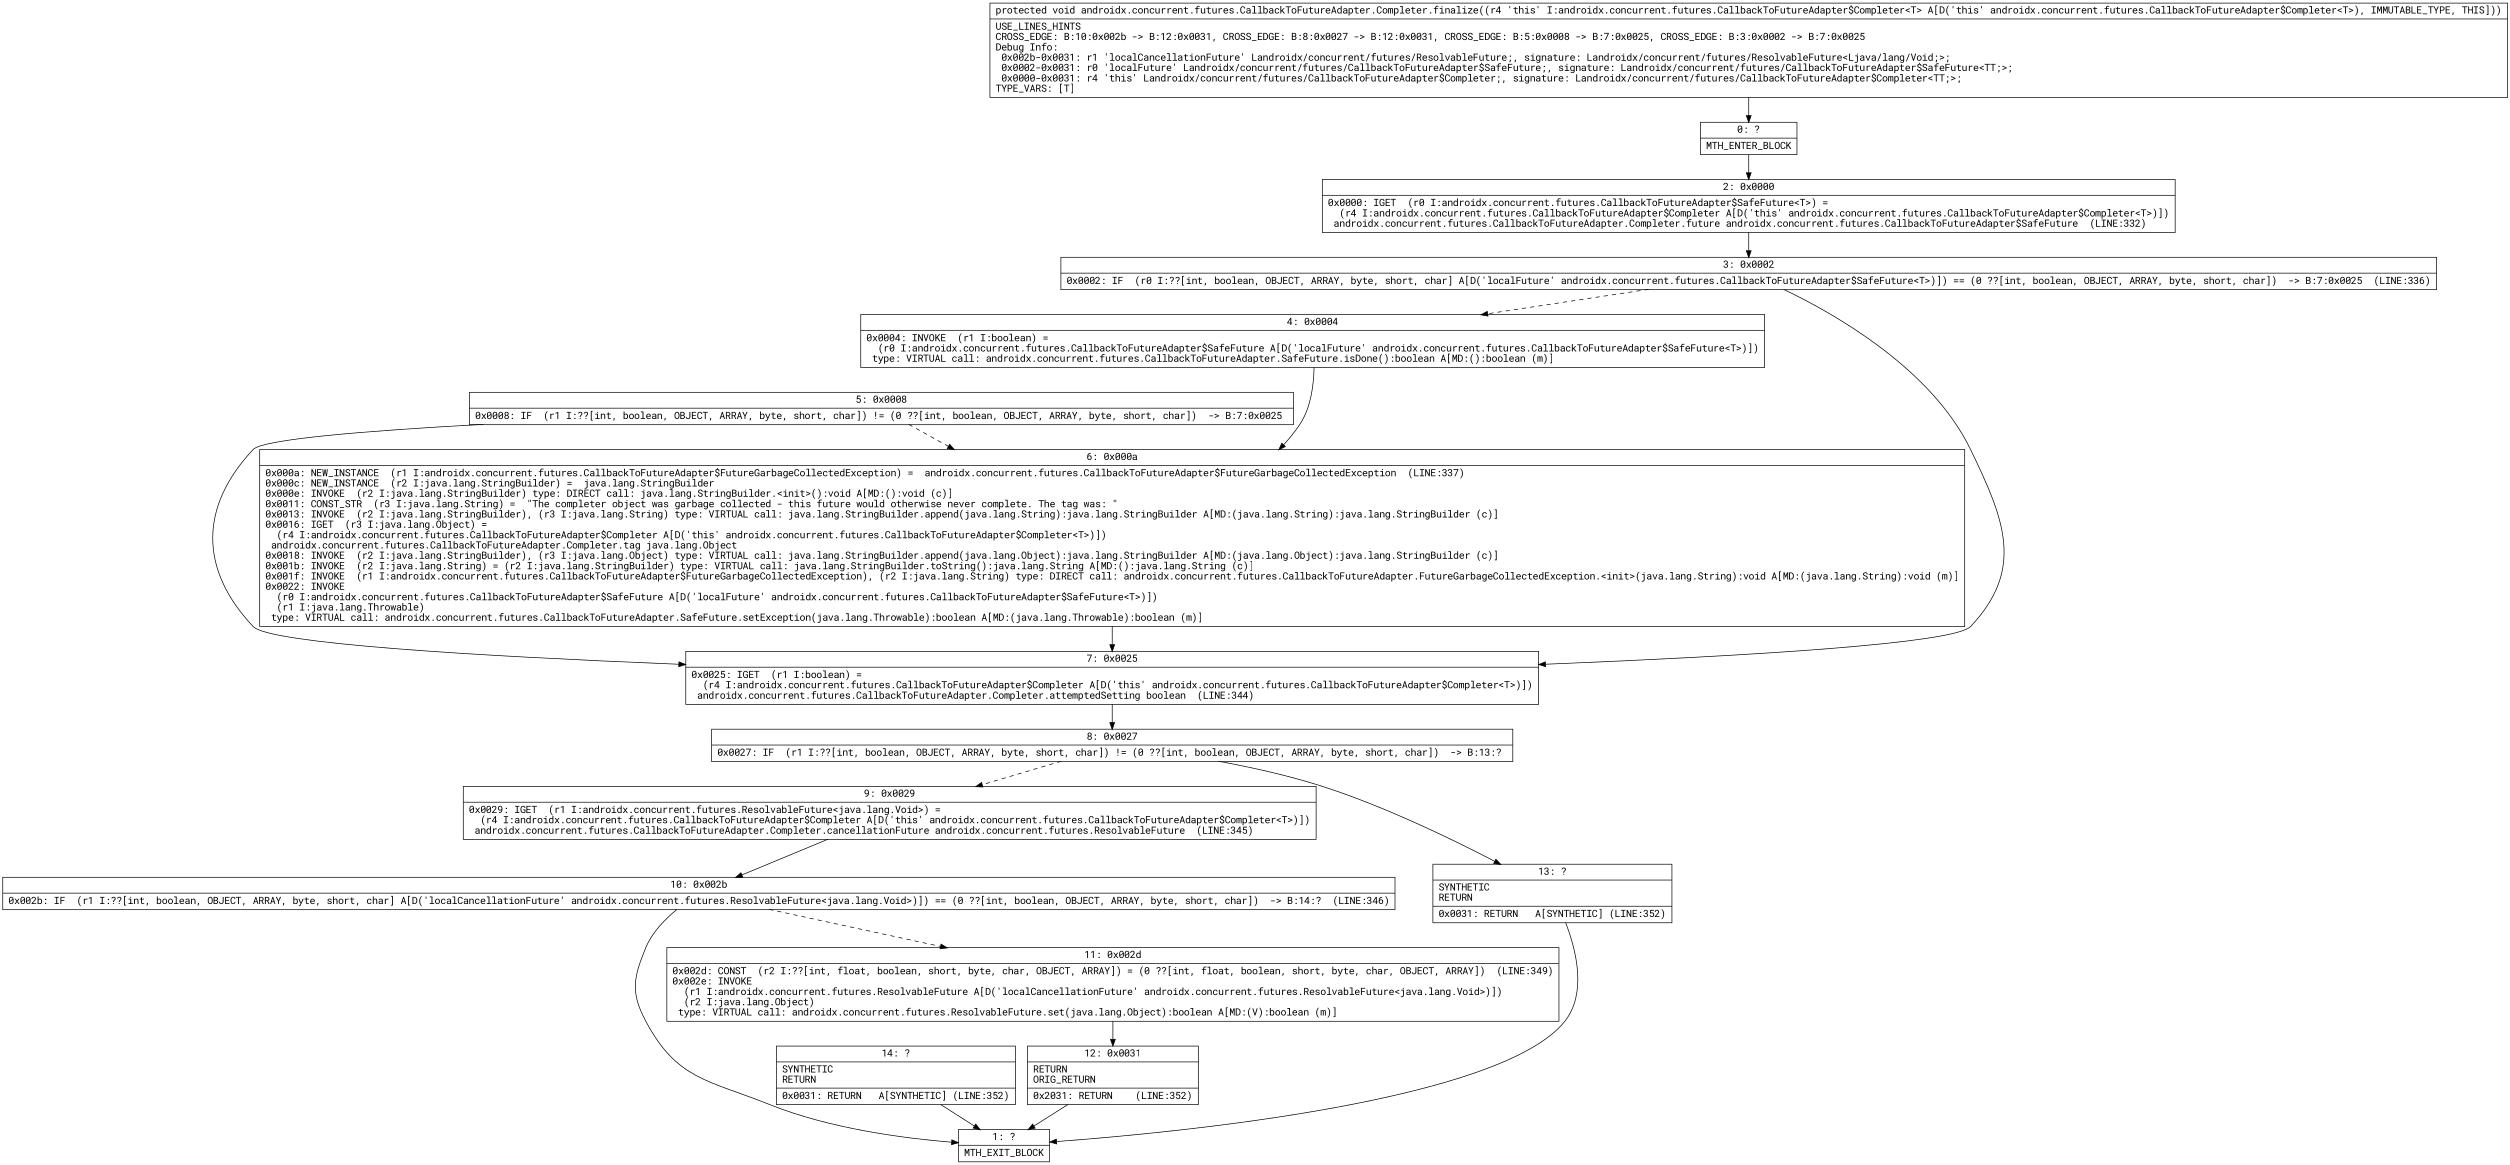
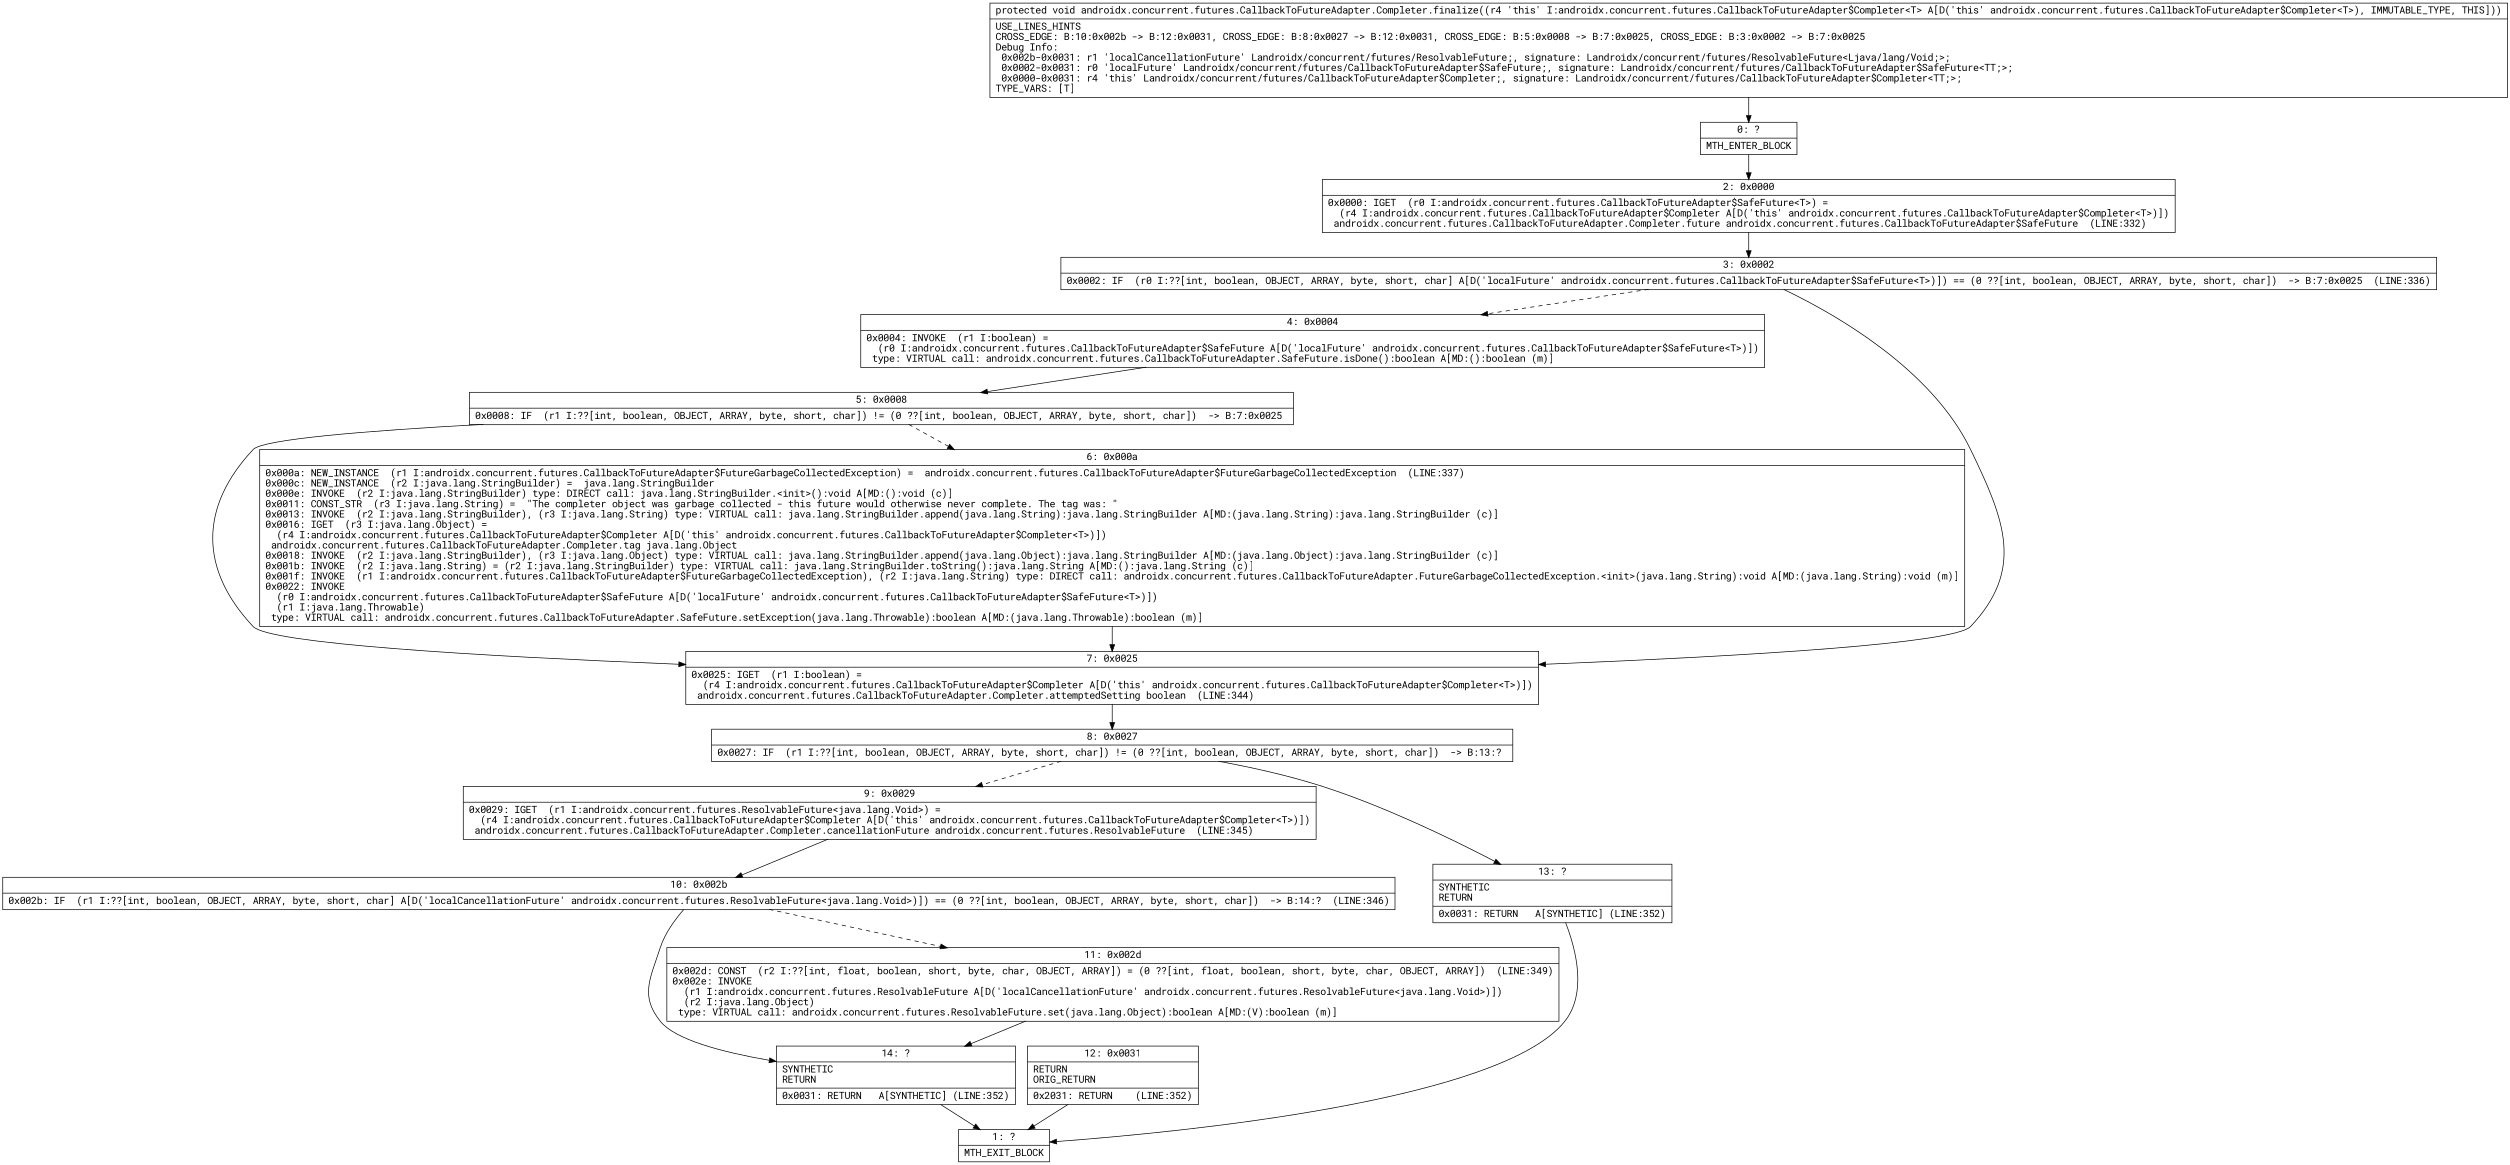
  digraph {
    fontname="Roboto Mono"
    node [fontname="Roboto Mono" shape=record]
    edge [fontname="Roboto Mono"]
    n1 [label="{0\:\ ?|MTH_ENTER_BLOCK\l}"]
    n2 [label="{2\:\ 0x0000|0x0000: IGET  (r0 I:androidx.concurrent.futures.CallbackToFutureAdapter$SafeFuture\<T\>) = \l  (r4 I:androidx.concurrent.futures.CallbackToFutureAdapter$Completer A[D('this' androidx.concurrent.futures.CallbackToFutureAdapter$Completer\<T\>)])\l androidx.concurrent.futures.CallbackToFutureAdapter.Completer.future androidx.concurrent.futures.CallbackToFutureAdapter$SafeFuture  (LINE:332)\l}"]
    n3 [label="{3\:\ 0x0002|0x0002: IF  (r0 I:??[int, boolean, OBJECT, ARRAY, byte, short, char] A[D('localFuture' androidx.concurrent.futures.CallbackToFutureAdapter$SafeFuture\<T\>)]) == (0 ??[int, boolean, OBJECT, ARRAY, byte, short, char])  \-\> B:7:0x0025  (LINE:336)\l}"]
    n4 [label="{4\:\ 0x0004|0x0004: INVOKE  (r1 I:boolean) = \l  (r0 I:androidx.concurrent.futures.CallbackToFutureAdapter$SafeFuture A[D('localFuture' androidx.concurrent.futures.CallbackToFutureAdapter$SafeFuture\<T\>)])\l type: VIRTUAL call: androidx.concurrent.futures.CallbackToFutureAdapter.SafeFuture.isDone():boolean A[MD:():boolean (m)]\l}"]
    n5 [label="{7\:\ 0x0025|0x0025: IGET  (r1 I:boolean) = \l  (r4 I:androidx.concurrent.futures.CallbackToFutureAdapter$Completer A[D('this' androidx.concurrent.futures.CallbackToFutureAdapter$Completer\<T\>)])\l androidx.concurrent.futures.CallbackToFutureAdapter.Completer.attemptedSetting boolean  (LINE:344)\l}"]
    n6 [label="{5\:\ 0x0008|0x0008: IF  (r1 I:??[int, boolean, OBJECT, ARRAY, byte, short, char]) != (0 ??[int, boolean, OBJECT, ARRAY, byte, short, char])  \-\> B:7:0x0025 \l}"]
    n7 [label="{8\:\ 0x0027|0x0027: IF  (r1 I:??[int, boolean, OBJECT, ARRAY, byte, short, char]) != (0 ??[int, boolean, OBJECT, ARRAY, byte, short, char])  \-\> B:13:? \l}"]
    n8 [label="{6\:\ 0x000a|0x000a: NEW_INSTANCE  (r1 I:androidx.concurrent.futures.CallbackToFutureAdapter$FutureGarbageCollectedException) =  androidx.concurrent.futures.CallbackToFutureAdapter$FutureGarbageCollectedException  (LINE:337)\l0x000c: NEW_INSTANCE  (r2 I:java.lang.StringBuilder) =  java.lang.StringBuilder \l0x000e: INVOKE  (r2 I:java.lang.StringBuilder) type: DIRECT call: java.lang.StringBuilder.\<init\>():void A[MD:():void (c)]\l0x0011: CONST_STR  (r3 I:java.lang.String) =  \"The completer object was garbage collected \- this future would otherwise never complete. The tag was: \" \l0x0013: INVOKE  (r2 I:java.lang.StringBuilder), (r3 I:java.lang.String) type: VIRTUAL call: java.lang.StringBuilder.append(java.lang.String):java.lang.StringBuilder A[MD:(java.lang.String):java.lang.StringBuilder (c)]\l0x0016: IGET  (r3 I:java.lang.Object) = \l  (r4 I:androidx.concurrent.futures.CallbackToFutureAdapter$Completer A[D('this' androidx.concurrent.futures.CallbackToFutureAdapter$Completer\<T\>)])\l androidx.concurrent.futures.CallbackToFutureAdapter.Completer.tag java.lang.Object \l0x0018: INVOKE  (r2 I:java.lang.StringBuilder), (r3 I:java.lang.Object) type: VIRTUAL call: java.lang.StringBuilder.append(java.lang.Object):java.lang.StringBuilder A[MD:(java.lang.Object):java.lang.StringBuilder (c)]\l0x001b: INVOKE  (r2 I:java.lang.String) = (r2 I:java.lang.StringBuilder) type: VIRTUAL call: java.lang.StringBuilder.toString():java.lang.String A[MD:():java.lang.String (c)]\l0x001f: INVOKE  (r1 I:androidx.concurrent.futures.CallbackToFutureAdapter$FutureGarbageCollectedException), (r2 I:java.lang.String) type: DIRECT call: androidx.concurrent.futures.CallbackToFutureAdapter.FutureGarbageCollectedException.\<init\>(java.lang.String):void A[MD:(java.lang.String):void (m)]\l0x0022: INVOKE  \l  (r0 I:androidx.concurrent.futures.CallbackToFutureAdapter$SafeFuture A[D('localFuture' androidx.concurrent.futures.CallbackToFutureAdapter$SafeFuture\<T\>)])\l  (r1 I:java.lang.Throwable)\l type: VIRTUAL call: androidx.concurrent.futures.CallbackToFutureAdapter.SafeFuture.setException(java.lang.Throwable):boolean A[MD:(java.lang.Throwable):boolean (m)]\l}"]
    n9 [label="{9\:\ 0x0029|0x0029: IGET  (r1 I:androidx.concurrent.futures.ResolvableFuture\<java.lang.Void\>) = \l  (r4 I:androidx.concurrent.futures.CallbackToFutureAdapter$Completer A[D('this' androidx.concurrent.futures.CallbackToFutureAdapter$Completer\<T\>)])\l androidx.concurrent.futures.CallbackToFutureAdapter.Completer.cancellationFuture androidx.concurrent.futures.ResolvableFuture  (LINE:345)\l}"]
    n10 [label="{13\:\ ?|SYNTHETIC\lRETURN\l|0x0031: RETURN   A[SYNTHETIC] (LINE:352)\l}"]
    n11 [label="{10\:\ 0x002b|0x002b: IF  (r1 I:??[int, boolean, OBJECT, ARRAY, byte, short, char] A[D('localCancellationFuture' androidx.concurrent.futures.ResolvableFuture\<java.lang.Void\>)]) == (0 ??[int, boolean, OBJECT, ARRAY, byte, short, char])  \-\> B:14:?  (LINE:346)\l}"]
    n12 [label="{1\:\ ?|MTH_EXIT_BLOCK\l}"]
    n13 [label="{11\:\ 0x002d|0x002d: CONST  (r2 I:??[int, float, boolean, short, byte, char, OBJECT, ARRAY]) = (0 ??[int, float, boolean, short, byte, char, OBJECT, ARRAY])  (LINE:349)\l0x002e: INVOKE  \l  (r1 I:androidx.concurrent.futures.ResolvableFuture A[D('localCancellationFuture' androidx.concurrent.futures.ResolvableFuture\<java.lang.Void\>)])\l  (r2 I:java.lang.Object)\l type: VIRTUAL call: androidx.concurrent.futures.ResolvableFuture.set(java.lang.Object):boolean A[MD:(V):boolean (m)]\l}"]
    n14 [label="{14\:\ ?|SYNTHETIC\lRETURN\l|0x0031: RETURN   A[SYNTHETIC] (LINE:352)\l}"]
    n15 [label="{12\:\ 0x0031|RETURN\lORIG_RETURN\l|0x2031: RETURN    (LINE:352)\l}"]
    n16 [label="{protected void androidx.concurrent.futures.CallbackToFutureAdapter.Completer.finalize((r4 'this' I:androidx.concurrent.futures.CallbackToFutureAdapter$Completer\<T\> A[D('this' androidx.concurrent.futures.CallbackToFutureAdapter$Completer\<T\>), IMMUTABLE_TYPE, THIS]))  | USE_LINES_HINTS\lCROSS_EDGE: B:10:0x002b \-\> B:12:0x0031, CROSS_EDGE: B:8:0x0027 \-\> B:12:0x0031, CROSS_EDGE: B:5:0x0008 \-\> B:7:0x0025, CROSS_EDGE: B:3:0x0002 \-\> B:7:0x0025\lDebug Info:\l  0x002b\-0x0031: r1 'localCancellationFuture' Landroidx\/concurrent\/futures\/ResolvableFuture;, signature: Landroidx\/concurrent\/futures\/ResolvableFuture\<Ljava\/lang\/Void;\>;\l  0x0002\-0x0031: r0 'localFuture' Landroidx\/concurrent\/futures\/CallbackToFutureAdapter$SafeFuture;, signature: Landroidx\/concurrent\/futures\/CallbackToFutureAdapter$SafeFuture\<TT;\>;\l  0x0000\-0x0031: r4 'this' Landroidx\/concurrent\/futures\/CallbackToFutureAdapter$Completer;, signature: Landroidx\/concurrent\/futures\/CallbackToFutureAdapter$Completer\<TT;\>;\lTYPE_VARS: [T]\l}"]
    n1 -> n2
    n2 -> n3
    n3 -> n4 [style=dashed]
    n3 -> n5
-   n4 -> n8
+   n4 -> n6
    n5 -> n7
    n6 -> n5
    n6 -> n8 [style=dashed]
    n7 -> n9 [style=dashed]
    n7 -> n10
    n8 -> n5
    n9 -> n11
    n10 -> n12
    n11 -> n13 [style=dashed]
-   n11 -> n12
-   n13 -> n15
+   n11 -> n14
+   n13 -> n14
    n14 -> n12
    n15 -> n12
    n16 -> n1
  }
